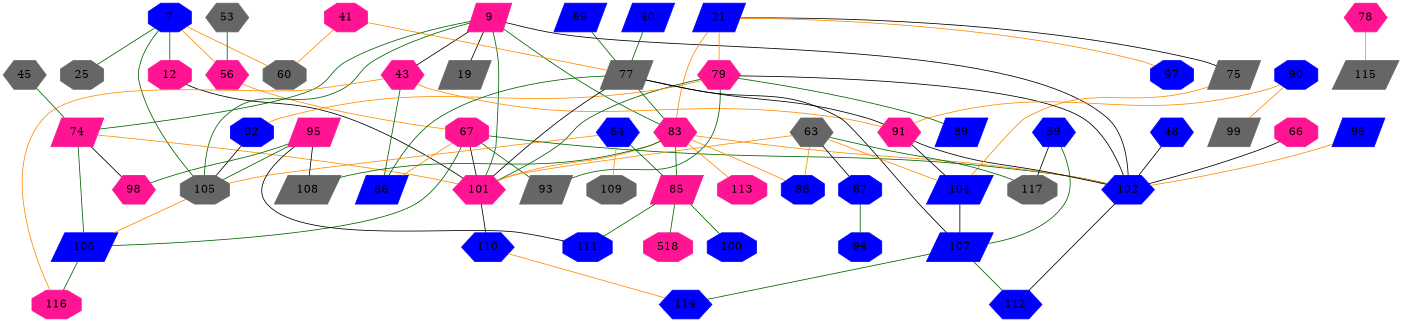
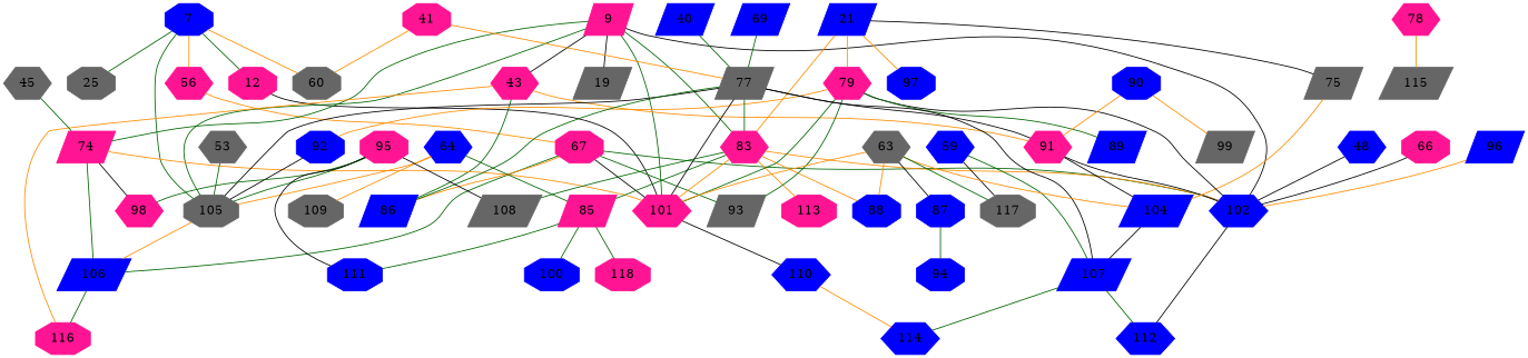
  graph {
    node [color=blue shape=octagon style=filled]
    edge [color=darkgreen]
    12 [color=deeppink super="+5"]
    101 [color=deeppink shape=hexagon super="+2+33"]
    7
    25 [color=gray40]
    56 [color=deeppink shape=hexagon]
    60 [color=gray40]
    105 [color=gray40 super="+32+37+55+73"]
    67 [color=deeppink]
    106 [shape=parallelogram super="+103"]
    9 [color=deeppink shape=parallelogram super="+6"]
    19 [color=gray40 shape=parallelogram]
    43 [color=deeppink shape=hexagon]
    74 [color=deeppink shape=parallelogram super="+39+50"]
    83 [color=deeppink shape=hexagon super="+8+13+81"]
    102 [shape=hexagon super="+24+30+42+35+20+18"]
    86 [shape=parallelogram super="+36"]
    91 [color=deeppink shape=hexagon super="+58+84"]
    116 [color=deeppink]
    98 [color=deeppink shape=hexagon]
    85 [color=deeppink shape=parallelogram super="+44+57+51"]
    88
    108 [color=gray40 shape=parallelogram]
    113 [color=deeppink]
    110 [shape=hexagon]
    112 [shape=hexagon]
    100
    111 [super="+72"]
-   118 [color=deeppink label=518]
+   118 [color=deeppink]
    21 [shape=parallelogram]
    75 [color=gray40 shape=parallelogram]
    79 [color=deeppink shape=hexagon super="+17"]
    97
    104 [shape=parallelogram super="+82+71"]
    93 [color=gray40 shape=parallelogram]
    89 [shape=parallelogram]
    92
    77 [color=gray40 shape=parallelogram super="+26+38+62+70"]
    107 [shape=parallelogram]
    40 [shape=parallelogram]
    41 [color=deeppink]
    45 [color=gray40 shape=hexagon]
    48 [shape=hexagon]
    53 [color=gray40 shape=hexagon]
    59 [shape=hexagon super="+54"]
    117 [color=gray40 super="+47"]
    114 [shape=hexagon]
    63 [color=gray40 shape=hexagon super="+4+3+10"]
    87
    94
    64 [shape=hexagon super="+61"]
    109 [color=gray40]
    66 [color=deeppink]
    69 [shape=parallelogram]
    78 [color=deeppink shape=hexagon]
    115 [color=gray40 shape=parallelogram]
    90
    99 [color=gray40 shape=parallelogram]
-   95 [color=deeppink shape=parallelogram]
+   95 [color=deeppink]
    96 [shape=parallelogram]
    12 -- 101 [color=black]
    101 -- 110 [color=black]
    7 -- 12 [weight=2]
    7 -- 25
    7 -- 56 [color=darkorange]
    7 -- 60 [color=darkorange]
    7 -- 105 [weight=2]
    56 -- 67 [color=darkorange]
    105 -- 106 [color=darkorange]
    67 -- 101 [color=black]
    67 -- 106
    67 -- 102
    67 -- 86 [color=darkorange weight=2]
    67 -- 93
    106 -- 116
    9 -- 101 [weight=2]
    9 -- 105 [weight=2]
    9 -- 19 [color=black]
    9 -- 43 [color=black]
    9 -- 74
    9 -- 83
    9 -- 102 [color=black weight=2]
    43 -- 86
    43 -- 91 [color=darkorange]
    43 -- 116 [color=darkorange]
    74 -- 101 [color=darkorange]
    74 -- 106 [weight=2]
    74 -- 98 [color=black]
    83 -- 101 [color=darkorange]
    83 -- 102 [color=darkorange]
    83 -- 85
    83 -- 88 [color=darkorange]
    83 -- 108
    83 -- 113 [color=darkorange]
    102 -- 112 [color=black]
    91 -- 102 [color=black weight=2]
    91 -- 104 [color=black weight=2]
    85 -- 100
    85 -- 111
    85 -- 118
    110 -- 114 [color=darkorange]
    21 -- 83 [color=darkorange weight=2]
    21 -- 75 [color=black]
    21 -- 79 [color=darkorange weight=2]
    21 -- 97 [color=darkorange]
    75 -- 104 [color=darkorange]
    79 -- 101 [weight=3]
    79 -- 102 [color=black weight=2]
    79 -- 93 [weight=2]
    79 -- 89
    79 -- 92 [color=darkorange]
    104 -- 107 [color=black]
    92 -- 105 [color=black weight=2]
    77 -- 101 [color=black weight=2]
+   77 -- 105 [color=black weight=3]
    77 -- 83 [weight=3]
    77 -- 86
    77 -- 91 [color=black]
    77 -- 107 [color=black]
    107 -- 112
    107 -- 114
    40 -- 77
    41 -- 60 [color=darkorange]
    41 -- 77 [color=darkorange]
    45 -- 74
    48 -- 102 [color=black]
-   53 -- 56
+   53 -- 105
    59 -- 107
    59 -- 117 [color=black]
    63 -- 101 [color=darkorange]
    63 -- 88 [color=darkorange]
    63 -- 104 [color=darkorange weight=2]
    63 -- 117 [weight=2]
    63 -- 87 [color=black]
    87 -- 94
    64 -- 105 [color=darkorange]
    64 -- 85 [weight=2]
    64 -- 109 [color=darkorange]
    66 -- 102 [color=black]
    69 -- 77
    78 -- 115 [color=darkorange]
    90 -- 91 [color=darkorange]
    90 -- 99 [color=darkorange]
    95 -- 105
    95 -- 98
    95 -- 108 [color=black]
    95 -- 111 [color=black]
    96 -- 102 [color=darkorange]
  }
